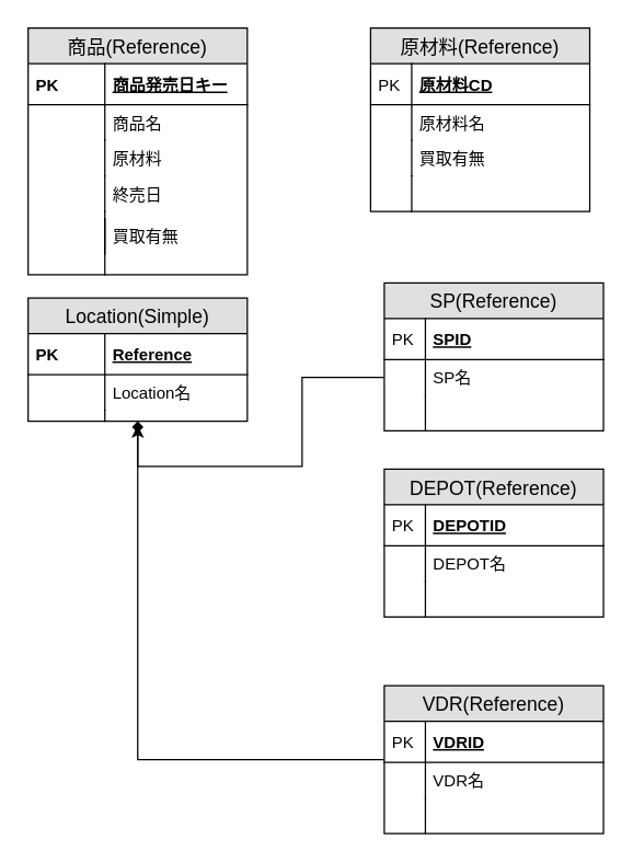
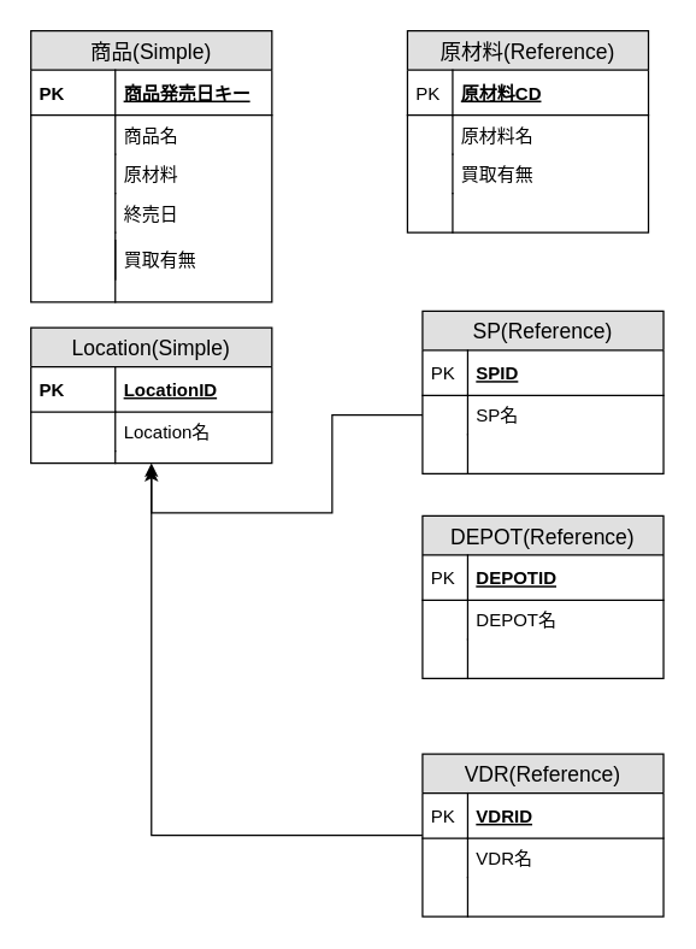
  <mxCell id="0" />
  <mxCell id="1" parent="0" />
  <mxCell id="2" value="原材料(Reference)" style="swimlane;fontStyle=0;childLayout=stackLayout;horizontal=1;startSize=26;fillColor=#e0e0e0;horizontalStack=0;resizeParent=1;resizeParentMax=0;resizeLast=0;collapsible=1;marginBottom=0;swimlaneFillColor=#ffffff;align=center;fontSize=14;" parent="1" vertex="1"><mxGeometry x="270" y="20" width="160" height="134" as="geometry" /></mxCell>
  <mxCell id="3" value="原材料CD" style="shape=partialRectangle;top=0;left=0;right=0;bottom=1;align=left;verticalAlign=middle;fillColor=none;spacingLeft=34;spacingRight=4;overflow=hidden;rotatable=0;points=[[0,0.5],[1,0.5]];portConstraint=eastwest;dropTarget=0;fontStyle=5;fontSize=12;" parent="2" vertex="1"><mxGeometry y="26" width="160" height="30" as="geometry" /></mxCell>
  <mxCell id="4" value="PK" style="shape=partialRectangle;top=0;left=0;bottom=0;fillColor=none;align=left;verticalAlign=middle;spacingLeft=4;spacingRight=4;overflow=hidden;rotatable=0;points=[];portConstraint=eastwest;part=1;fontSize=12;" parent="3" vertex="1" connectable="0"><mxGeometry width="30" height="30" as="geometry" /></mxCell>
  <mxCell id="5" value="原材料名" style="shape=partialRectangle;top=0;left=0;right=0;bottom=0;align=left;verticalAlign=top;fillColor=none;spacingLeft=34;spacingRight=4;overflow=hidden;rotatable=0;points=[[0,0.5],[1,0.5]];portConstraint=eastwest;dropTarget=0;fontSize=12;" parent="2" vertex="1"><mxGeometry y="56" width="160" height="26" as="geometry" /></mxCell>
  <mxCell id="6" value="" style="shape=partialRectangle;top=0;left=0;bottom=0;fillColor=none;align=left;verticalAlign=top;spacingLeft=4;spacingRight=4;overflow=hidden;rotatable=0;points=[];portConstraint=eastwest;part=1;fontSize=12;" parent="5" vertex="1" connectable="0"><mxGeometry width="30" height="26" as="geometry" /></mxCell>
  <mxCell id="7" value="買取有無" style="shape=partialRectangle;top=0;left=0;right=0;bottom=0;align=left;verticalAlign=top;fillColor=none;spacingLeft=34;spacingRight=4;overflow=hidden;rotatable=0;points=[[0,0.5],[1,0.5]];portConstraint=eastwest;dropTarget=0;fontSize=12;" parent="2" vertex="1"><mxGeometry y="82" width="160" height="26" as="geometry" /></mxCell>
  <mxCell id="8" value="" style="shape=partialRectangle;top=0;left=0;bottom=0;fillColor=none;align=left;verticalAlign=top;spacingLeft=4;spacingRight=4;overflow=hidden;rotatable=0;points=[];portConstraint=eastwest;part=1;fontSize=12;" parent="7" vertex="1" connectable="0"><mxGeometry width="30" height="26" as="geometry" /></mxCell>
  <mxCell id="9" value="" style="shape=partialRectangle;top=0;left=0;right=0;bottom=0;align=left;verticalAlign=top;fillColor=none;spacingLeft=34;spacingRight=4;overflow=hidden;rotatable=0;points=[[0,0.5],[1,0.5]];portConstraint=eastwest;dropTarget=0;fontSize=12;" parent="2" vertex="1"><mxGeometry y="108" width="160" height="26" as="geometry" /></mxCell>
  <mxCell id="10" value="" style="shape=partialRectangle;top=0;left=0;bottom=0;fillColor=none;align=left;verticalAlign=top;spacingLeft=4;spacingRight=4;overflow=hidden;rotatable=0;points=[];portConstraint=eastwest;part=1;fontSize=12;" parent="9" vertex="1" connectable="0"><mxGeometry width="30" height="26" as="geometry" /></mxCell>
- <mxCell id="11" value="商品(Reference)" style="swimlane;fontStyle=0;childLayout=stackLayout;horizontal=1;startSize=26;fillColor=#e0e0e0;horizontalStack=0;resizeParent=1;resizeParentMax=0;resizeLast=0;collapsible=1;marginBottom=0;swimlaneFillColor=#ffffff;align=center;fontSize=14;" parent="1" vertex="1"><mxGeometry x="20" y="20" width="160" height="180" as="geometry" /></mxCell>
+ <mxCell id="11" value="商品(Simple)" style="swimlane;fontStyle=0;childLayout=stackLayout;horizontal=1;startSize=26;fillColor=#e0e0e0;horizontalStack=0;resizeParent=1;resizeParentMax=0;resizeLast=0;collapsible=1;marginBottom=0;swimlaneFillColor=#ffffff;align=center;fontSize=14;" parent="1" vertex="1"><mxGeometry x="20" y="20" width="160" height="180" as="geometry" /></mxCell>
  <mxCell id="12" value="商品発売日キー" style="shape=partialRectangle;top=0;left=0;right=0;bottom=1;align=left;verticalAlign=middle;fillColor=none;spacingLeft=60;spacingRight=4;overflow=hidden;rotatable=0;points=[[0,0.5],[1,0.5]];portConstraint=eastwest;dropTarget=0;fontStyle=5;fontSize=12;" parent="11" vertex="1"><mxGeometry y="26" width="160" height="30" as="geometry" /></mxCell>
  <mxCell id="13" value="PK" style="shape=partialRectangle;fontStyle=1;top=0;left=0;bottom=0;fillColor=none;align=left;verticalAlign=middle;spacingLeft=4;spacingRight=4;overflow=hidden;rotatable=0;points=[];portConstraint=eastwest;part=1;fontSize=12;" parent="12" vertex="1" connectable="0"><mxGeometry width="56" height="30" as="geometry" /></mxCell>
  <mxCell id="14" value="商品名" style="shape=partialRectangle;top=0;left=0;right=0;bottom=0;align=left;verticalAlign=top;fillColor=none;spacingLeft=60;spacingRight=4;overflow=hidden;rotatable=0;points=[[0,0.5],[1,0.5]];portConstraint=eastwest;dropTarget=0;fontSize=12;" parent="11" vertex="1"><mxGeometry y="56" width="160" height="26" as="geometry" /></mxCell>
  <mxCell id="15" value="" style="shape=partialRectangle;top=0;left=0;bottom=0;fillColor=none;align=left;verticalAlign=top;spacingLeft=4;spacingRight=4;overflow=hidden;rotatable=0;points=[];portConstraint=eastwest;part=1;fontSize=12;" parent="14" vertex="1" connectable="0"><mxGeometry width="56" height="26" as="geometry" /></mxCell>
  <mxCell id="16" value="原材料" style="shape=partialRectangle;top=0;left=0;right=0;bottom=0;align=left;verticalAlign=top;fillColor=none;spacingLeft=60;spacingRight=4;overflow=hidden;rotatable=0;points=[[0,0.5],[1,0.5]];portConstraint=eastwest;dropTarget=0;fontSize=12;" parent="11" vertex="1"><mxGeometry y="82" width="160" height="26" as="geometry" /></mxCell>
  <mxCell id="17" value="" style="shape=partialRectangle;top=0;left=0;bottom=0;fillColor=none;align=left;verticalAlign=top;spacingLeft=4;spacingRight=4;overflow=hidden;rotatable=0;points=[];portConstraint=eastwest;part=1;fontSize=12;" parent="16" vertex="1" connectable="0"><mxGeometry width="56" height="26" as="geometry" /></mxCell>
  <mxCell id="18" value="終売日" style="shape=partialRectangle;top=0;left=0;right=0;bottom=0;align=left;verticalAlign=top;fillColor=none;spacingLeft=60;spacingRight=4;overflow=hidden;rotatable=0;points=[[0,0.5],[1,0.5]];portConstraint=eastwest;dropTarget=0;fontSize=12;" parent="11" vertex="1"><mxGeometry y="108" width="160" height="26" as="geometry" /></mxCell>
  <mxCell id="19" value="" style="shape=partialRectangle;top=0;left=0;bottom=0;fillColor=none;align=left;verticalAlign=top;spacingLeft=4;spacingRight=4;overflow=hidden;rotatable=0;points=[];portConstraint=eastwest;part=1;fontSize=12;" parent="18" vertex="1" connectable="0"><mxGeometry width="56" height="26" as="geometry" /></mxCell>
  <mxCell id="20" value="" style="shape=partialRectangle;top=0;left=0;right=0;bottom=0;align=left;verticalAlign=middle;fillColor=none;spacingLeft=60;spacingRight=4;overflow=hidden;rotatable=0;points=[[0,0.5],[1,0.5]];portConstraint=eastwest;dropTarget=0;fontStyle=5;fontSize=12;" parent="11" vertex="1"><mxGeometry y="134" width="160" height="46" as="geometry" /></mxCell>
  <mxCell id="21" value="" style="shape=partialRectangle;fontStyle=1;top=0;left=0;bottom=0;fillColor=none;align=left;verticalAlign=middle;spacingLeft=4;spacingRight=4;overflow=hidden;rotatable=0;points=[];portConstraint=eastwest;part=1;fontSize=12;" parent="20" vertex="1" connectable="0"><mxGeometry width="56" height="46" as="geometry" /></mxCell>
  <mxCell id="22" value="買取有無" style="shape=partialRectangle;top=0;left=0;right=0;bottom=0;align=left;verticalAlign=top;fillColor=none;spacingLeft=60;spacingRight=4;overflow=hidden;rotatable=0;points=[[0,0.5],[1,0.5]];portConstraint=eastwest;dropTarget=0;fontSize=12;" parent="1" vertex="1"><mxGeometry x="20" y="159" width="160" height="26" as="geometry" /></mxCell>
  <mxCell id="23" value="" style="shape=partialRectangle;top=0;left=0;bottom=0;fillColor=none;align=left;verticalAlign=top;spacingLeft=4;spacingRight=4;overflow=hidden;rotatable=0;points=[];portConstraint=eastwest;part=1;fontSize=12;" parent="22" vertex="1" connectable="0"><mxGeometry width="56" height="26" as="geometry" /></mxCell>
  <mxCell id="24" value="Location(Simple)" style="swimlane;fontStyle=0;childLayout=stackLayout;horizontal=1;startSize=26;fillColor=#e0e0e0;horizontalStack=0;resizeParent=1;resizeParentMax=0;resizeLast=0;collapsible=1;marginBottom=0;swimlaneFillColor=#ffffff;align=center;fontSize=14;" parent="1" vertex="1"><mxGeometry x="20" y="217" width="160" height="90" as="geometry" /></mxCell>
- <mxCell id="25" value="Reference" style="shape=partialRectangle;top=0;left=0;right=0;bottom=1;align=left;verticalAlign=middle;fillColor=none;spacingLeft=60;spacingRight=4;overflow=hidden;rotatable=0;points=[[0,0.5],[1,0.5]];portConstraint=eastwest;dropTarget=0;fontStyle=5;fontSize=12;" parent="24" vertex="1"><mxGeometry y="26" width="160" height="30" as="geometry" /></mxCell>
+ <mxCell id="25" value="LocationID" style="shape=partialRectangle;top=0;left=0;right=0;bottom=1;align=left;verticalAlign=middle;fillColor=none;spacingLeft=60;spacingRight=4;overflow=hidden;rotatable=0;points=[[0,0.5],[1,0.5]];portConstraint=eastwest;dropTarget=0;fontStyle=5;fontSize=12;" parent="24" vertex="1"><mxGeometry y="26" width="160" height="30" as="geometry" /></mxCell>
  <mxCell id="26" value="PK" style="shape=partialRectangle;fontStyle=1;top=0;left=0;bottom=0;fillColor=none;align=left;verticalAlign=middle;spacingLeft=4;spacingRight=4;overflow=hidden;rotatable=0;points=[];portConstraint=eastwest;part=1;fontSize=12;" parent="25" vertex="1" connectable="0"><mxGeometry width="56" height="30" as="geometry" /></mxCell>
  <mxCell id="27" value="Location名" style="shape=partialRectangle;top=0;left=0;right=0;bottom=0;align=left;verticalAlign=top;fillColor=none;spacingLeft=60;spacingRight=4;overflow=hidden;rotatable=0;points=[[0,0.5],[1,0.5]];portConstraint=eastwest;dropTarget=0;fontSize=12;" parent="24" vertex="1"><mxGeometry y="56" width="160" height="26" as="geometry" /></mxCell>
  <mxCell id="28" value="" style="shape=partialRectangle;top=0;left=0;bottom=0;fillColor=none;align=left;verticalAlign=top;spacingLeft=4;spacingRight=4;overflow=hidden;rotatable=0;points=[];portConstraint=eastwest;part=1;fontSize=12;" parent="27" vertex="1" connectable="0"><mxGeometry width="56" height="26" as="geometry" /></mxCell>
  <mxCell id="29" value="" style="shape=partialRectangle;top=0;left=0;right=0;bottom=0;align=left;verticalAlign=middle;fillColor=none;spacingLeft=60;spacingRight=4;overflow=hidden;rotatable=0;points=[[0,0.5],[1,0.5]];portConstraint=eastwest;dropTarget=0;fontStyle=5;fontSize=12;" parent="24" vertex="1"><mxGeometry y="82" width="160" height="8" as="geometry" /></mxCell>
  <mxCell id="30" value="" style="shape=partialRectangle;fontStyle=1;top=0;left=0;bottom=0;fillColor=none;align=left;verticalAlign=middle;spacingLeft=4;spacingRight=4;overflow=hidden;rotatable=0;points=[];portConstraint=eastwest;part=1;fontSize=12;" parent="29" vertex="1" connectable="0"><mxGeometry width="56" height="8" as="geometry" /></mxCell>
  <mxCell id="31" value="SP(Reference)" style="swimlane;fontStyle=0;childLayout=stackLayout;horizontal=1;startSize=26;fillColor=#e0e0e0;horizontalStack=0;resizeParent=1;resizeParentMax=0;resizeLast=0;collapsible=1;marginBottom=0;swimlaneFillColor=#ffffff;align=center;fontSize=14;" parent="1" vertex="1"><mxGeometry x="280" y="206" width="160" height="108" as="geometry" /></mxCell>
  <mxCell id="32" value="SPID" style="shape=partialRectangle;top=0;left=0;right=0;bottom=1;align=left;verticalAlign=middle;fillColor=none;spacingLeft=34;spacingRight=4;overflow=hidden;rotatable=0;points=[[0,0.5],[1,0.5]];portConstraint=eastwest;dropTarget=0;fontStyle=5;fontSize=12;" parent="31" vertex="1"><mxGeometry y="26" width="160" height="30" as="geometry" /></mxCell>
  <mxCell id="33" value="PK" style="shape=partialRectangle;top=0;left=0;bottom=0;fillColor=none;align=left;verticalAlign=middle;spacingLeft=4;spacingRight=4;overflow=hidden;rotatable=0;points=[];portConstraint=eastwest;part=1;fontSize=12;" parent="32" vertex="1" connectable="0"><mxGeometry width="30" height="30" as="geometry" /></mxCell>
  <mxCell id="34" value="SP名" style="shape=partialRectangle;top=0;left=0;right=0;bottom=0;align=left;verticalAlign=top;fillColor=none;spacingLeft=34;spacingRight=4;overflow=hidden;rotatable=0;points=[[0,0.5],[1,0.5]];portConstraint=eastwest;dropTarget=0;fontSize=12;" parent="31" vertex="1"><mxGeometry y="56" width="160" height="26" as="geometry" /></mxCell>
  <mxCell id="35" value="" style="shape=partialRectangle;top=0;left=0;bottom=0;fillColor=none;align=left;verticalAlign=top;spacingLeft=4;spacingRight=4;overflow=hidden;rotatable=0;points=[];portConstraint=eastwest;part=1;fontSize=12;" parent="34" vertex="1" connectable="0"><mxGeometry width="30" height="26" as="geometry" /></mxCell>
  <mxCell id="36" value="" style="shape=partialRectangle;top=0;left=0;right=0;bottom=0;align=left;verticalAlign=top;fillColor=none;spacingLeft=34;spacingRight=4;overflow=hidden;rotatable=0;points=[[0,0.5],[1,0.5]];portConstraint=eastwest;dropTarget=0;fontSize=12;" parent="31" vertex="1"><mxGeometry y="82" width="160" height="26" as="geometry" /></mxCell>
  <mxCell id="37" value="" style="shape=partialRectangle;top=0;left=0;bottom=0;fillColor=none;align=left;verticalAlign=top;spacingLeft=4;spacingRight=4;overflow=hidden;rotatable=0;points=[];portConstraint=eastwest;part=1;fontSize=12;" parent="36" vertex="1" connectable="0"><mxGeometry width="30" height="26" as="geometry" /></mxCell>
  <mxCell id="38" value="DEPOT(Reference)" style="swimlane;fontStyle=0;childLayout=stackLayout;horizontal=1;startSize=26;fillColor=#e0e0e0;horizontalStack=0;resizeParent=1;resizeParentMax=0;resizeLast=0;collapsible=1;marginBottom=0;swimlaneFillColor=#ffffff;align=center;fontSize=14;" parent="1" vertex="1"><mxGeometry x="280" y="342" width="160" height="108" as="geometry"><mxRectangle x="290" y="402" width="80" height="26" as="alternateBounds" /></mxGeometry></mxCell>
  <mxCell id="39" value="DEPOTID" style="shape=partialRectangle;top=0;left=0;right=0;bottom=1;align=left;verticalAlign=middle;fillColor=none;spacingLeft=34;spacingRight=4;overflow=hidden;rotatable=0;points=[[0,0.5],[1,0.5]];portConstraint=eastwest;dropTarget=0;fontStyle=5;fontSize=12;" parent="38" vertex="1"><mxGeometry y="26" width="160" height="30" as="geometry" /></mxCell>
  <mxCell id="40" value="PK" style="shape=partialRectangle;top=0;left=0;bottom=0;fillColor=none;align=left;verticalAlign=middle;spacingLeft=4;spacingRight=4;overflow=hidden;rotatable=0;points=[];portConstraint=eastwest;part=1;fontSize=12;" parent="39" vertex="1" connectable="0"><mxGeometry width="30" height="30" as="geometry" /></mxCell>
  <mxCell id="41" value="DEPOT名" style="shape=partialRectangle;top=0;left=0;right=0;bottom=0;align=left;verticalAlign=top;fillColor=none;spacingLeft=34;spacingRight=4;overflow=hidden;rotatable=0;points=[[0,0.5],[1,0.5]];portConstraint=eastwest;dropTarget=0;fontSize=12;" parent="38" vertex="1"><mxGeometry y="56" width="160" height="26" as="geometry" /></mxCell>
  <mxCell id="42" value="" style="shape=partialRectangle;top=0;left=0;bottom=0;fillColor=none;align=left;verticalAlign=top;spacingLeft=4;spacingRight=4;overflow=hidden;rotatable=0;points=[];portConstraint=eastwest;part=1;fontSize=12;" parent="41" vertex="1" connectable="0"><mxGeometry width="30" height="26" as="geometry" /></mxCell>
  <mxCell id="43" value="" style="shape=partialRectangle;top=0;left=0;right=0;bottom=0;align=left;verticalAlign=top;fillColor=none;spacingLeft=34;spacingRight=4;overflow=hidden;rotatable=0;points=[[0,0.5],[1,0.5]];portConstraint=eastwest;dropTarget=0;fontSize=12;" parent="38" vertex="1"><mxGeometry y="82" width="160" height="26" as="geometry" /></mxCell>
  <mxCell id="44" value="" style="shape=partialRectangle;top=0;left=0;bottom=0;fillColor=none;align=left;verticalAlign=top;spacingLeft=4;spacingRight=4;overflow=hidden;rotatable=0;points=[];portConstraint=eastwest;part=1;fontSize=12;" parent="43" vertex="1" connectable="0"><mxGeometry width="30" height="26" as="geometry" /></mxCell>
- <mxCell id="45" style="edgeStyle=orthogonalEdgeStyle;rounded=0;orthogonalLoop=1;jettySize=auto;html=1;endArrow=diamond;" parent="1" source="46" target="24" edge="1"><mxGeometry relative="1" as="geometry" /></mxCell>
+ <mxCell id="45" style="edgeStyle=orthogonalEdgeStyle;rounded=0;orthogonalLoop=1;jettySize=auto;html=1;" parent="1" source="46" target="24" edge="1"><mxGeometry relative="1" as="geometry" /></mxCell>
  <mxCell id="46" value="VDR(Reference)" style="swimlane;fontStyle=0;childLayout=stackLayout;horizontal=1;startSize=26;fillColor=#e0e0e0;horizontalStack=0;resizeParent=1;resizeParentMax=0;resizeLast=0;collapsible=1;marginBottom=0;swimlaneFillColor=#ffffff;align=center;fontSize=14;" parent="1" vertex="1"><mxGeometry x="280" y="500" width="160" height="108" as="geometry"><mxRectangle x="290" y="402" width="80" height="26" as="alternateBounds" /></mxGeometry></mxCell>
  <mxCell id="47" value="VDRID" style="shape=partialRectangle;top=0;left=0;right=0;bottom=1;align=left;verticalAlign=middle;fillColor=none;spacingLeft=34;spacingRight=4;overflow=hidden;rotatable=0;points=[[0,0.5],[1,0.5]];portConstraint=eastwest;dropTarget=0;fontStyle=5;fontSize=12;" parent="46" vertex="1"><mxGeometry y="26" width="160" height="30" as="geometry" /></mxCell>
  <mxCell id="48" value="PK" style="shape=partialRectangle;top=0;left=0;bottom=0;fillColor=none;align=left;verticalAlign=middle;spacingLeft=4;spacingRight=4;overflow=hidden;rotatable=0;points=[];portConstraint=eastwest;part=1;fontSize=12;" parent="47" vertex="1" connectable="0"><mxGeometry width="30" height="30" as="geometry" /></mxCell>
  <mxCell id="49" value="VDR名" style="shape=partialRectangle;top=0;left=0;right=0;bottom=0;align=left;verticalAlign=top;fillColor=none;spacingLeft=34;spacingRight=4;overflow=hidden;rotatable=0;points=[[0,0.5],[1,0.5]];portConstraint=eastwest;dropTarget=0;fontSize=12;" parent="46" vertex="1"><mxGeometry y="56" width="160" height="26" as="geometry" /></mxCell>
  <mxCell id="50" value="" style="shape=partialRectangle;top=0;left=0;bottom=0;fillColor=none;align=left;verticalAlign=top;spacingLeft=4;spacingRight=4;overflow=hidden;rotatable=0;points=[];portConstraint=eastwest;part=1;fontSize=12;" parent="49" vertex="1" connectable="0"><mxGeometry width="30" height="26" as="geometry" /></mxCell>
  <mxCell id="51" value="" style="shape=partialRectangle;top=0;left=0;right=0;bottom=0;align=left;verticalAlign=top;fillColor=none;spacingLeft=34;spacingRight=4;overflow=hidden;rotatable=0;points=[[0,0.5],[1,0.5]];portConstraint=eastwest;dropTarget=0;fontSize=12;" parent="46" vertex="1"><mxGeometry y="82" width="160" height="26" as="geometry" /></mxCell>
  <mxCell id="52" value="" style="shape=partialRectangle;top=0;left=0;bottom=0;fillColor=none;align=left;verticalAlign=top;spacingLeft=4;spacingRight=4;overflow=hidden;rotatable=0;points=[];portConstraint=eastwest;part=1;fontSize=12;" parent="51" vertex="1" connectable="0"><mxGeometry width="30" height="26" as="geometry" /></mxCell>
  <mxCell id="53" style="edgeStyle=orthogonalEdgeStyle;rounded=0;orthogonalLoop=1;jettySize=auto;html=1;" parent="1" source="34" edge="1"><mxGeometry relative="1" as="geometry"><mxPoint x="100" y="310" as="targetPoint" /><Array as="points"><mxPoint x="220" y="275" /><mxPoint x="220" y="340" /><mxPoint x="100" y="340" /></Array></mxGeometry></mxCell>
